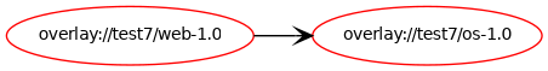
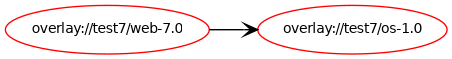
  digraph {
    compound=true
    concentrate=true
    newrank=true
    rankdir=LR
    node [color=red fontname=Helvetica fontsize=10]
-   "overlay://test7/web-1.0"
+   "overlay://test7/web-1.0" [label="overlay://test7/web-7.0"]
    "overlay://test7/os-1.0"
    "overlay://test7/web-1.0" -> "overlay://test7/os-1.0" [arrowhead=vee]
  }
